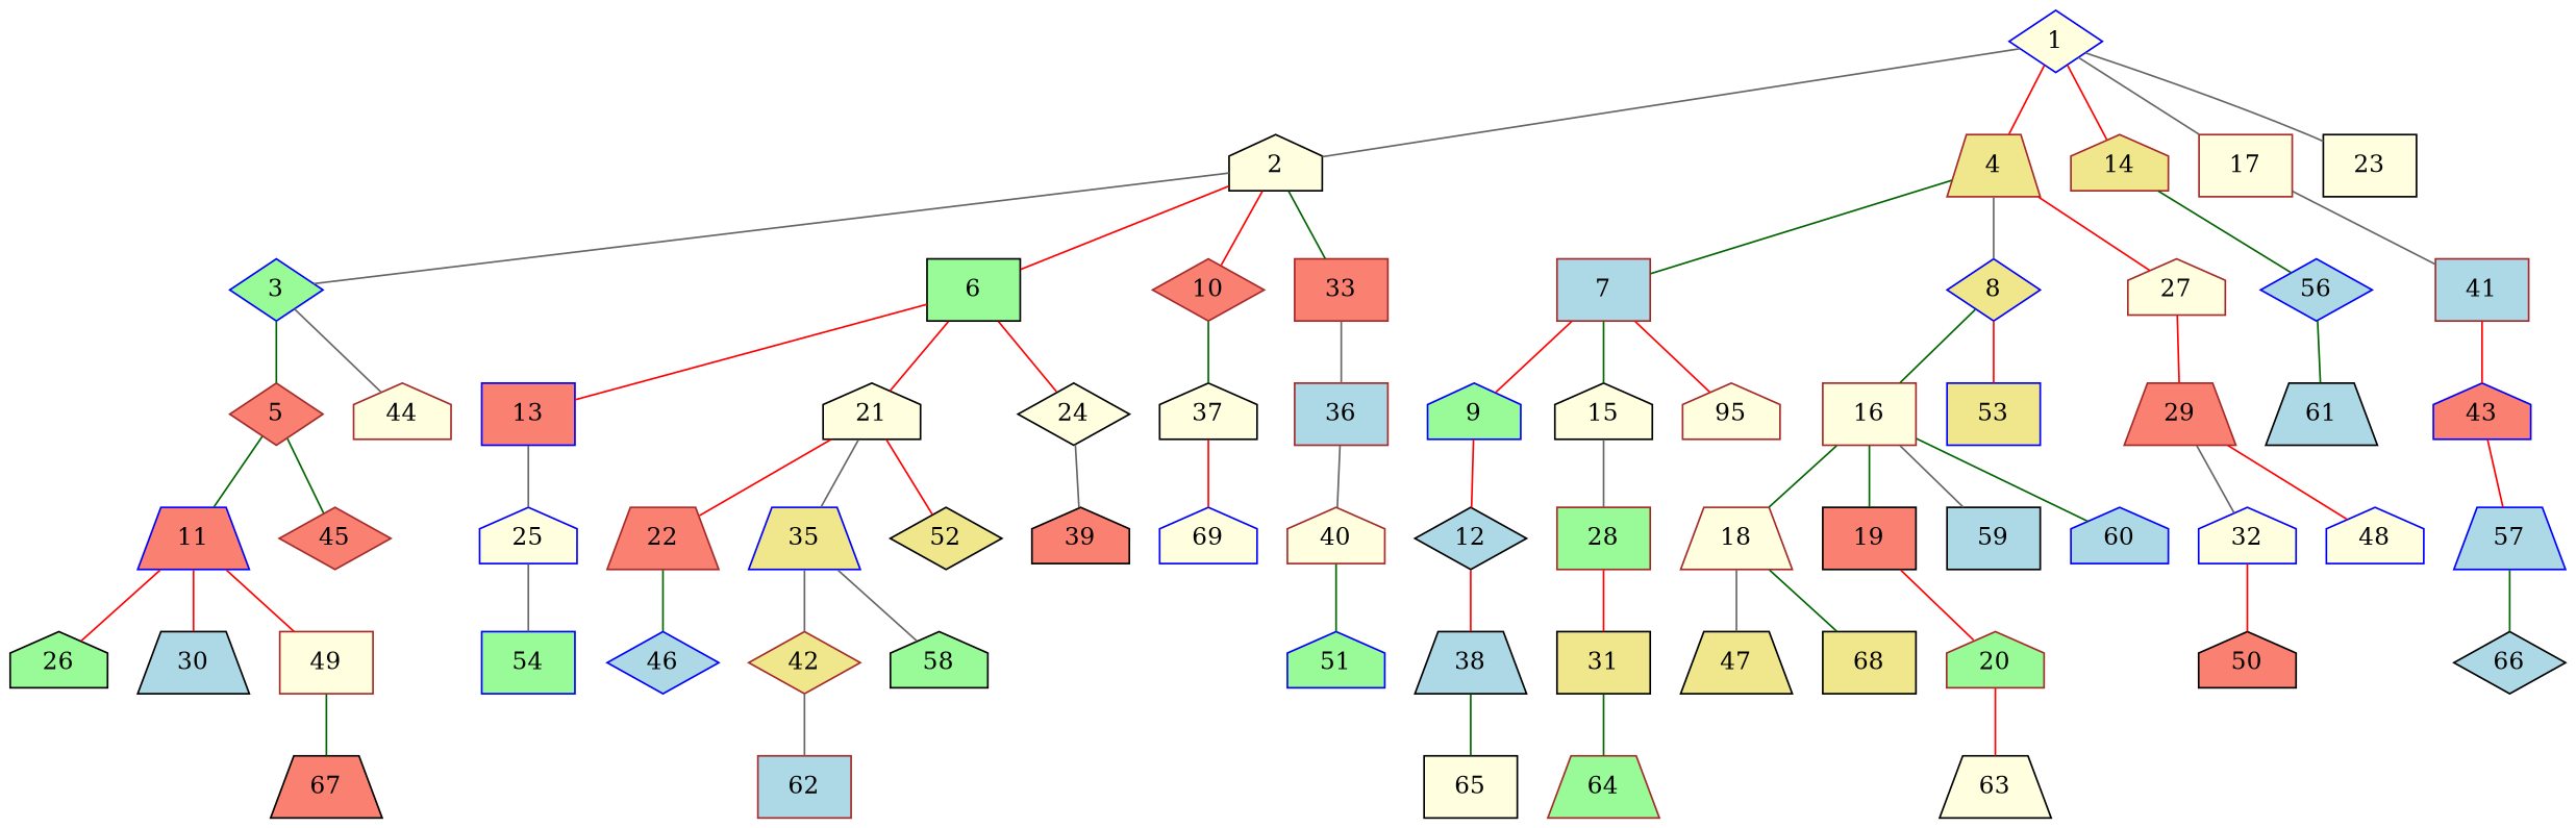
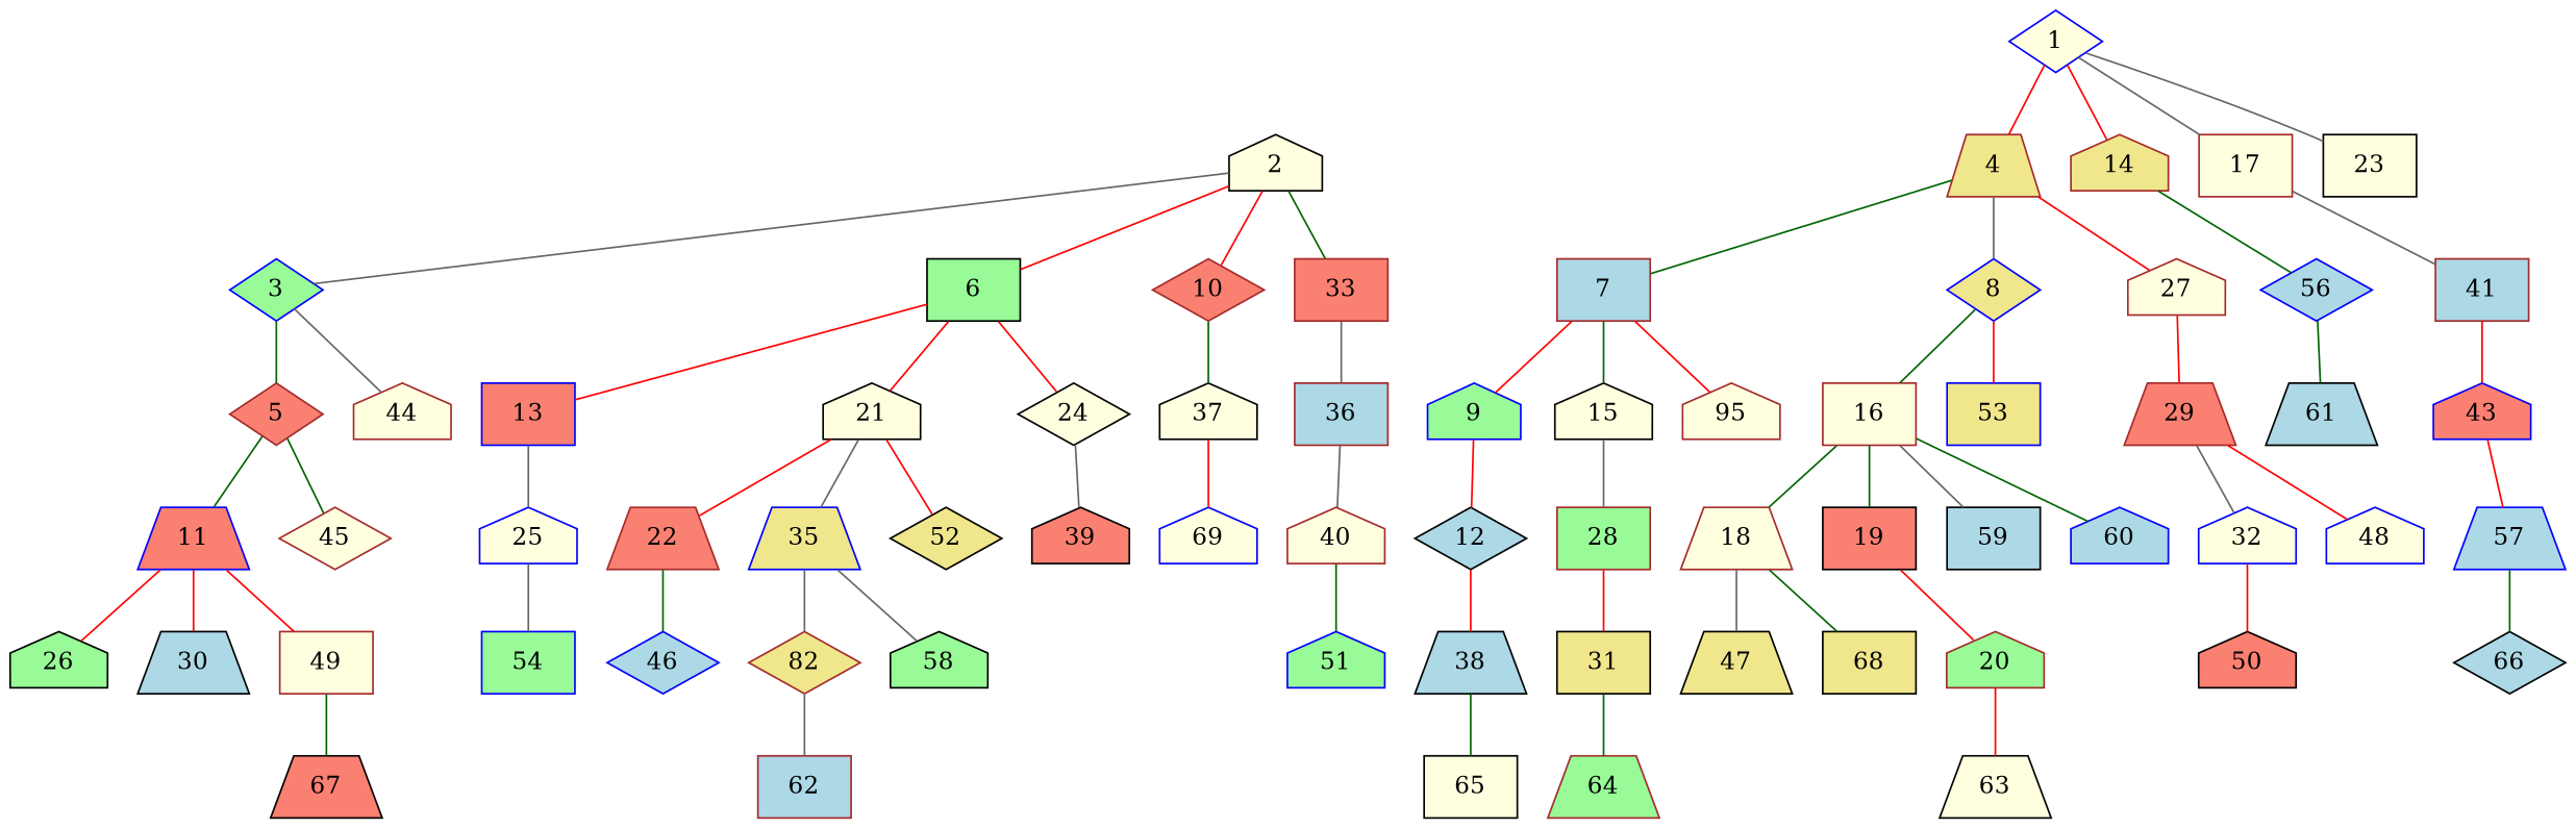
  graph {
    node [color=black fillcolor=lightyellow shape=house style=filled]
    edge [color=red weight=1.0]
    1 [color=blue shape=diamond]
    2
    4 [color=brown fillcolor=khaki shape=trapezium]
    14 [color=brown fillcolor=khaki]
    17 [color=brown shape=box]
    23 [shape=box]
    3 [color=blue fillcolor=palegreen shape=diamond]
    6 [fillcolor=palegreen shape=box]
    10 [color=brown fillcolor=salmon shape=diamond]
    33 [color=brown fillcolor=salmon shape=box]
    7 [color=brown fillcolor=lightblue shape=box]
    8 [color=blue fillcolor=khaki shape=diamond]
    27 [color=brown]
    56 [color=blue fillcolor=lightblue shape=diamond]
    41 [color=brown fillcolor=lightblue shape=box]
    5 [color=brown fillcolor=salmon shape=diamond]
    44 [color=brown]
    13 [color=blue fillcolor=salmon shape=box]
    21
    24 [shape=diamond]
    37
    36 [color=brown fillcolor=lightblue shape=box]
    11 [color=blue fillcolor=salmon shape=trapezium]
-   45 [color=brown fillcolor=salmon shape=diamond]
+   45 [color=brown shape=diamond]
    9 [color=blue fillcolor=palegreen]
    15
    n27 [color=brown label=95]
    16 [color=brown shape=box]
    53 [color=blue fillcolor=khaki shape=box]
    29 [color=brown fillcolor=salmon shape=trapezium]
    26 [fillcolor=palegreen]
    30 [fillcolor=lightblue shape=trapezium]
    49 [color=brown shape=box]
    25 [color=blue]
    22 [color=brown fillcolor=salmon shape=trapezium]
    35 [color=blue fillcolor=khaki shape=trapezium]
    52 [fillcolor=khaki shape=diamond]
    39 [fillcolor=salmon]
    12 [fillcolor=lightblue shape=diamond]
    28 [color=brown fillcolor=palegreen shape=box]
    18 [color=brown shape=trapezium]
    19 [fillcolor=salmon shape=box]
    59 [fillcolor=lightblue shape=box]
    60 [color=blue fillcolor=lightblue]
    38 [fillcolor=lightblue shape=trapezium]
    69 [color=blue]
    67 [fillcolor=salmon shape=trapezium]
    65 [shape=box]
    54 [color=blue fillcolor=palegreen shape=box]
    61 [fillcolor=lightblue shape=trapezium]
    31 [fillcolor=khaki shape=box]
    47 [fillcolor=khaki shape=trapezium]
    68 [fillcolor=khaki shape=box]
    20 [color=brown fillcolor=palegreen]
    43 [color=blue fillcolor=salmon]
    63 [shape=trapezium]
    46 [color=blue fillcolor=lightblue shape=diamond]
-   42 [color=brown fillcolor=khaki shape=diamond]
+   42 [color=brown fillcolor=khaki shape=diamond label=82]
    58 [fillcolor=palegreen]
    32 [color=blue]
    48 [color=blue]
    64 [color=brown fillcolor=palegreen shape=trapezium]
    50 [fillcolor=salmon]
    40 [color=brown]
    62 [color=brown fillcolor=lightblue shape=box]
    51 [color=blue fillcolor=palegreen]
    57 [color=blue fillcolor=lightblue shape=trapezium]
    66 [fillcolor=lightblue shape=diamond]
-   1 -- 2 [color=gray40 weight=2.0]
    1 -- 4
    1 -- 14
    1 -- 17 [color=gray40]
    1 -- 23 [color=gray40]
    2 -- 3 [color=gray40]
    2 -- 6
    2 -- 10
    2 -- 33 [color=darkgreen]
    4 -- 7 [color=darkgreen]
    4 -- 8 [color=gray40]
    4 -- 27
    14 -- 56 [color=darkgreen]
    17 -- 41 [color=gray40]
    3 -- 5 [color=darkgreen weight=3.0]
    3 -- 44 [color=gray40]
    6 -- 13
    6 -- 21
    6 -- 24
    10 -- 37 [color=darkgreen]
    33 -- 36 [color=gray40 weight=2.0]
    7 -- 9
    7 -- 15 [color=darkgreen weight=2.0]
    7 -- n27
    8 -- 16 [color=darkgreen]
    8 -- 53 [weight=2.0]
    27 -- 29
    56 -- 61 [color=darkgreen]
    41 -- 43 [weight=2.0]
    5 -- 11 [color=darkgreen]
    5 -- 45 [color=darkgreen]
    13 -- 25 [color=gray40 weight=3.0]
    21 -- 22
    21 -- 35 [color=gray40]
    21 -- 52
    24 -- 39 [color=gray40 weight=2.0]
    37 -- 69
    36 -- 40 [color=gray40]
    11 -- 26
    11 -- 30 [weight=2.0]
    11 -- 49
    9 -- 12
    15 -- 28 [color=gray40]
    16 -- 18 [color=darkgreen weight=2.0]
    16 -- 19 [color=darkgreen]
    16 -- 59 [color=gray40]
    16 -- 60 [color=darkgreen]
    29 -- 32 [color=gray40]
    29 -- 48
    49 -- 67 [color=darkgreen]
    25 -- 54 [color=gray40]
    22 -- 46 [color=darkgreen]
    35 -- 42 [color=gray40]
    35 -- 58 [color=gray40]
    12 -- 38 [weight=2.0]
    28 -- 31 [weight=2.0]
    18 -- 47 [color=gray40]
    18 -- 68 [color=darkgreen]
    19 -- 20
    38 -- 65 [color=darkgreen]
    31 -- 64 [color=darkgreen]
    20 -- 63
    43 -- 57
    42 -- 62 [color=gray40]
    32 -- 50 [weight=2.0]
    40 -- 51 [color=darkgreen]
    57 -- 66 [color=darkgreen]
  }
